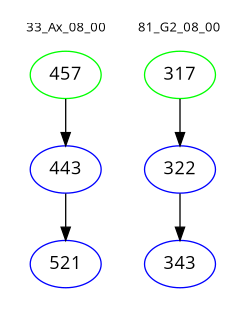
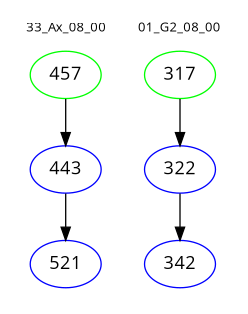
  digraph {
    fontname="Open Sans"
    node [color=blue fontname="Open Sans"]
    edge [color=black fontname="Open Sans"]
    n1 [color=green label=457]
    n2 [label=443]
    n3 [label=521]
    n4 [color=green label=317]
    n5 [label=322]
-   n6 [label=343]
+   n6 [label=342]
    subgraph cluster_1 {
      color=white
      fontsize=10
      label="33_Ax_08_00"
      n1
      n2
      n3
    }
    subgraph cluster_2 {
      color=white
      fontsize=10
-     label="81_G2_08_00"
+     label="01_G2_08_00"
      n4
      n5
      n6
    }
    n1 -> n2
    n2 -> n3
    n4 -> n5
    n5 -> n6
  }
